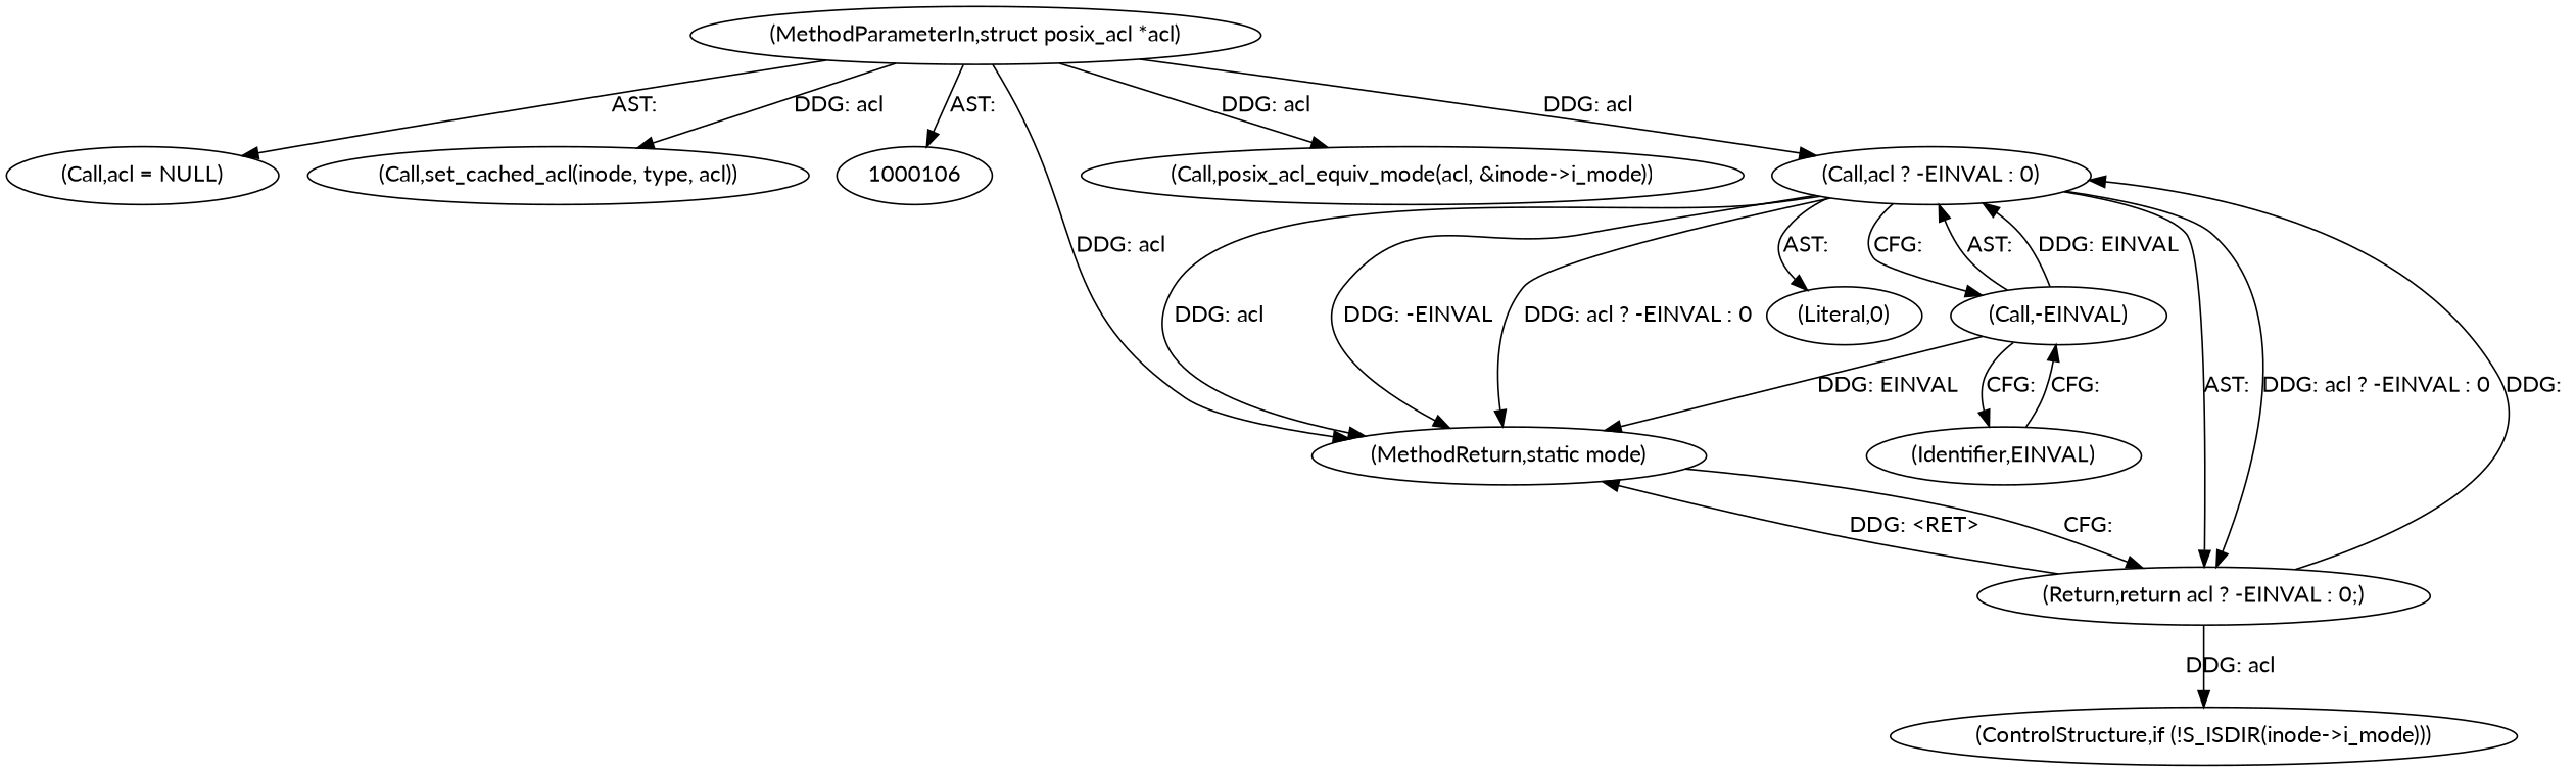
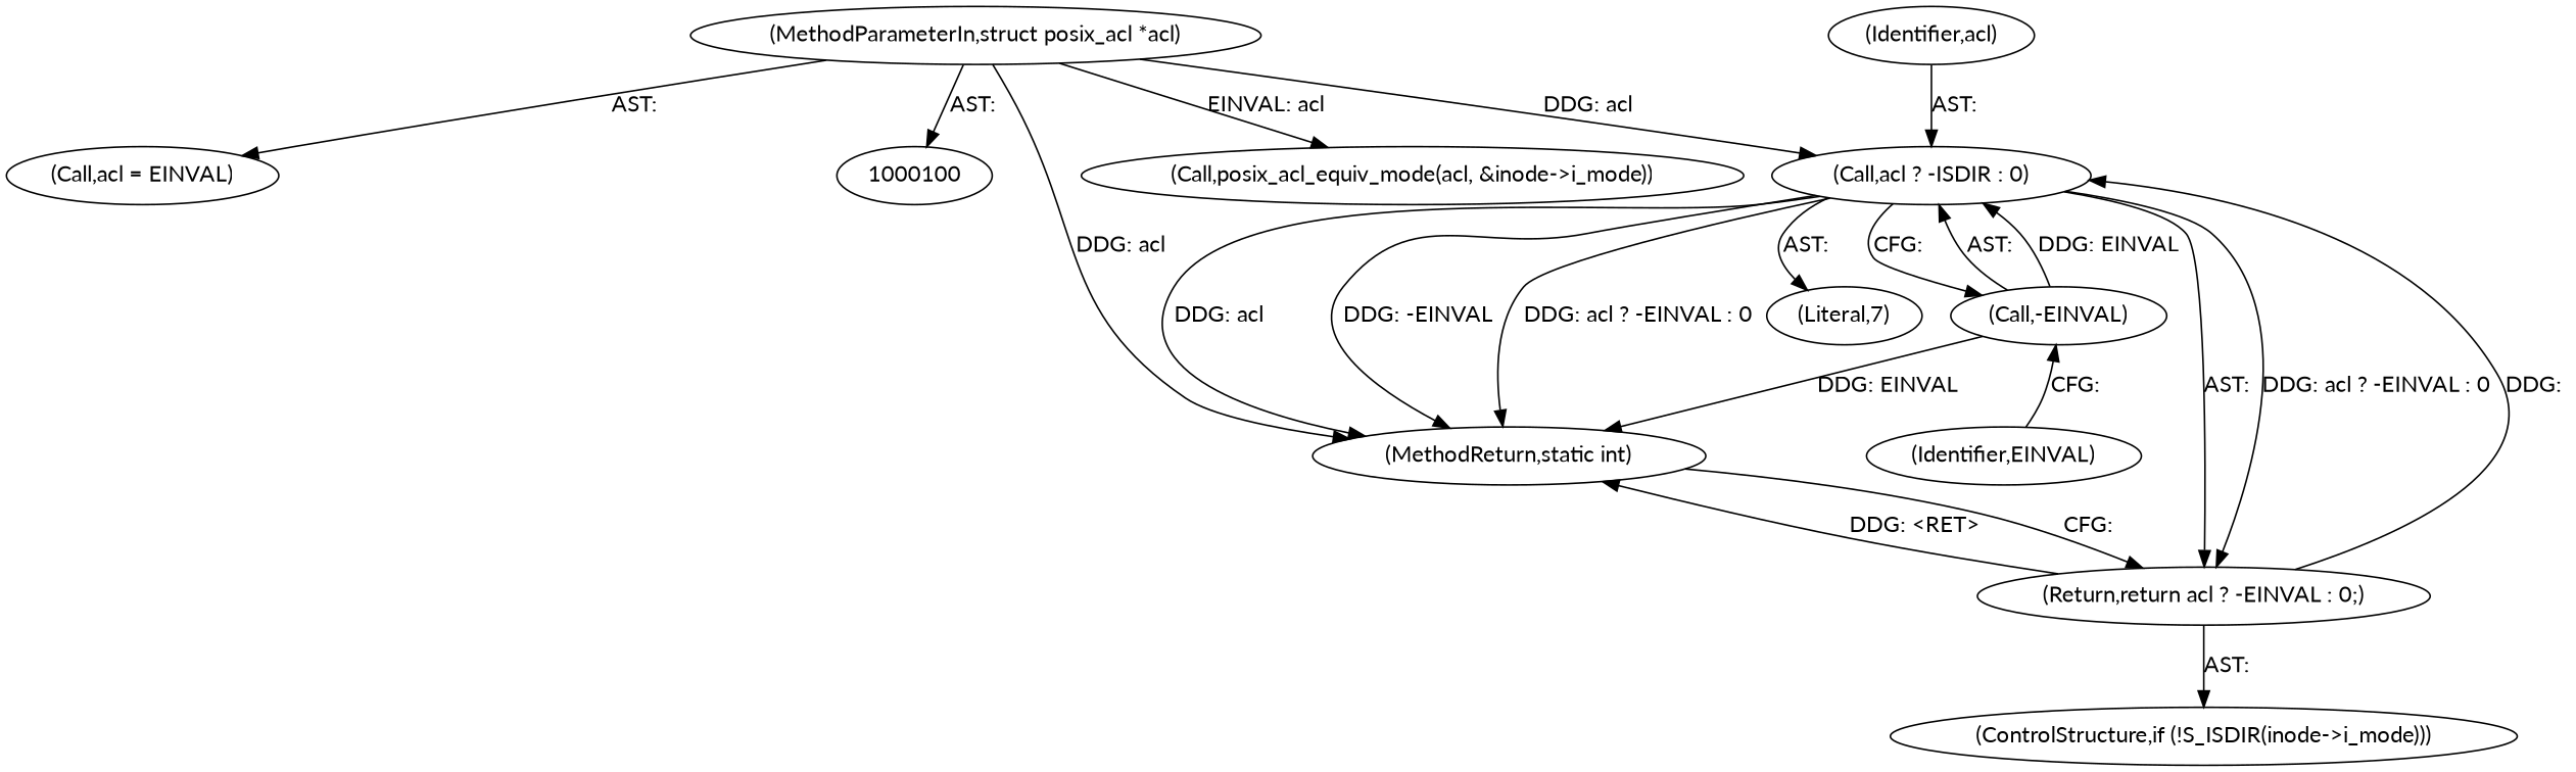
  digraph {
    fontname=Lato
    node [fontname=Lato]
    edge [fontname=Lato]
-   n1 [label="(Call,acl ? -EINVAL : 0)"]
+   n1 [label="(Call,acl ? -ISDIR : 0)"]
    n2 [label="(Call,-EINVAL)"]
    n3 [label="(Return,return acl ? -EINVAL : 0;)"]
-   n4 [label="(Literal,0)"]
-   n5 [label="(MethodReturn,static mode)"]
+   n4 [label="(Literal,7)"]
+   n5 [label="(MethodReturn,static int)"]
    n6 [label="(Identifier,EINVAL)"]
    n7 [label="(ControlStructure,if (!S_ISDIR(inode->i_mode)))"]
    n8 [label="(MethodParameterIn,struct posix_acl *acl)"]
    n9 [label="(Call,posix_acl_equiv_mode(acl, &inode->i_mode))"]
-   n10 [label="(Call,acl = NULL)"]
-   n11 [label="(Call,set_cached_acl(inode, type, acl))"]
-   1000100 [label=1000106]
+   n10 [label="(Call,acl = EINVAL)"]
+   1000100
+   n13 [label="(Identifier,acl)"]
    n1 -> n2 [label="CFG: "]
    n1 -> n3 [label="AST: "]
    n1 -> n3 [label="DDG: acl ? -EINVAL : 0"]
    n1 -> n4 [label="AST: "]
    n1 -> n5 [label="DDG: acl ? -EINVAL : 0"]
    n1 -> n5 [label="DDG: acl"]
    n1 -> n5 [label="DDG: -EINVAL"]
    n2 -> n1 [label="AST: "]
    n2 -> n1 [label="DDG: EINVAL"]
    n2 -> n5 [label="DDG: EINVAL"]
-   n2 -> n6 [label="CFG: "]
    n3 -> n1 [label="DDG: "]
    n3 -> n5 [label="DDG: <RET>"]
-   n3 -> n7 [label="DDG: acl"]
+   n3 -> n7 [label="AST: "]
    n5 -> n3 [label="CFG: "]
    n6 -> n2 [label="CFG: "]
    n8 -> n1 [label="DDG: acl"]
    n8 -> n5 [label="DDG: acl"]
-   n8 -> n9 [label="DDG: acl"]
+   n8 -> n9 [label="EINVAL: acl"]
    n8 -> n10 [label="AST: "]
-   n8 -> n11 [label="DDG: acl"]
    n8 -> 1000100 [label="AST: "]
+   n13 -> n1 [label="AST: "]
  }
